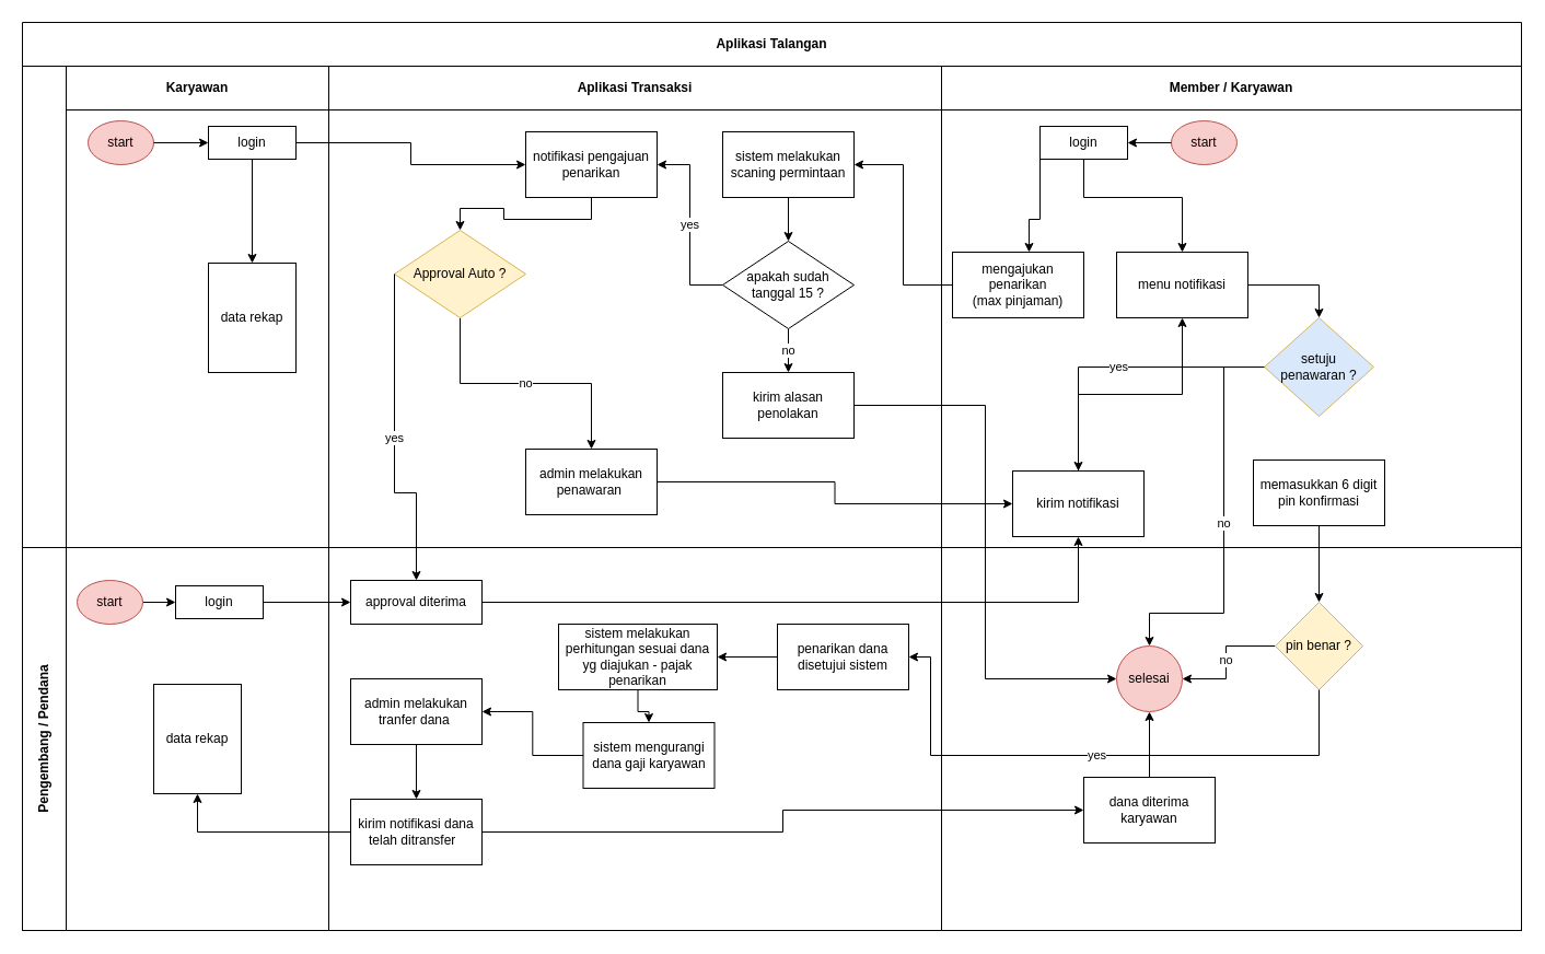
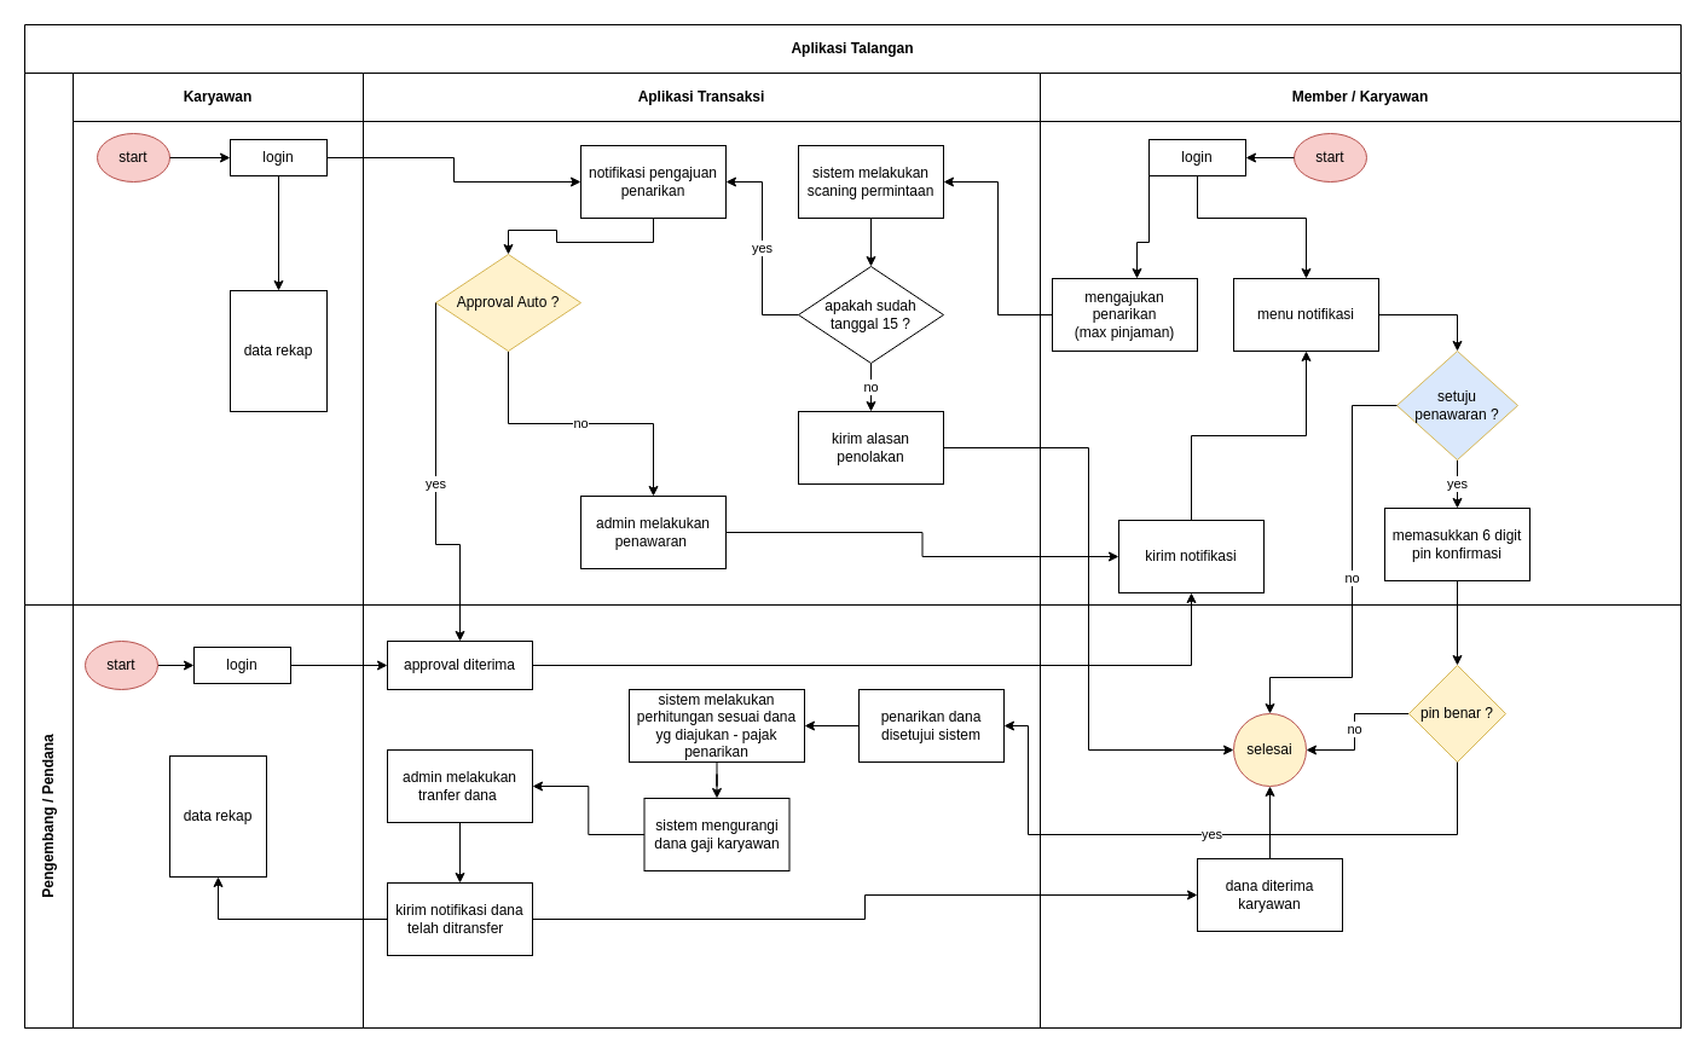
  <mxCell id="0" />
  <mxCell id="1" parent="0" />
  <mxCell id="2" value="Aplikasi Talangan" style="shape=table;childLayout=tableLayout;rowLines=0;columnLines=0;startSize=40;html=1;whiteSpace=wrap;collapsible=0;recursiveResize=0;expand=0;fontStyle=1" parent="1" vertex="1"><mxGeometry x="20" y="20" width="1370" height="830" as="geometry" /></mxCell>
  <mxCell id="3" value="" style="swimlane;horizontal=0;points=[[0,0.5],[1,0.5]];portConstraint=eastwest;startSize=40;html=1;whiteSpace=wrap;collapsible=0;recursiveResize=0;expand=0;" parent="2" vertex="1"><mxGeometry y="40" width="1370" height="440" as="geometry" /></mxCell>
  <mxCell id="4" value="Karyawan" style="swimlane;connectable=0;startSize=40;html=1;whiteSpace=wrap;collapsible=0;recursiveResize=0;expand=0;" parent="3" vertex="1"><mxGeometry x="40" width="240" height="440" as="geometry" /></mxCell>
  <mxCell id="5" value="start" style="ellipse;whiteSpace=wrap;html=1;fillColor=#f8cecc;strokeColor=#b85450;" parent="4" vertex="1"><mxGeometry x="20" y="50" width="60" height="40" as="geometry" /></mxCell>
  <mxCell id="6" value="login" style="whiteSpace=wrap;html=1;" parent="4" vertex="1"><mxGeometry x="130" y="55" width="80" height="30" as="geometry" /></mxCell>
  <mxCell id="7" value="" style="edgeStyle=orthogonalEdgeStyle;rounded=0;orthogonalLoop=1;jettySize=auto;html=1;" parent="4" source="5" target="6" edge="1"><mxGeometry relative="1" as="geometry" /></mxCell>
  <mxCell id="8" value="data rekap" style="whiteSpace=wrap;html=1;" parent="4" vertex="1"><mxGeometry x="130" y="180" width="80" height="100" as="geometry" /></mxCell>
  <mxCell id="9" value="" style="edgeStyle=orthogonalEdgeStyle;rounded=0;orthogonalLoop=1;jettySize=auto;html=1;" parent="4" source="6" target="8" edge="1"><mxGeometry relative="1" as="geometry" /></mxCell>
  <mxCell id="10" value="Aplikasi Transaksi" style="swimlane;connectable=0;startSize=40;html=1;whiteSpace=wrap;collapsible=0;recursiveResize=0;expand=0;" parent="3" vertex="1"><mxGeometry x="280" width="560" height="440" as="geometry" /></mxCell>
  <mxCell id="11" style="edgeStyle=orthogonalEdgeStyle;rounded=0;orthogonalLoop=1;jettySize=auto;html=1;entryX=0.5;entryY=0;entryDx=0;entryDy=0;" parent="10" source="12" target="19" edge="1"><mxGeometry relative="1" as="geometry"><mxPoint x="240" y="140" as="targetPoint" /></mxGeometry></mxCell>
  <mxCell id="12" value="notifikasi pengajuan penarikan&lt;br&gt;" style="whiteSpace=wrap;html=1;" parent="10" vertex="1"><mxGeometry x="180" y="60" width="120" height="60" as="geometry" /></mxCell>
  <mxCell id="13" style="edgeStyle=orthogonalEdgeStyle;rounded=0;orthogonalLoop=1;jettySize=auto;html=1;entryX=0.5;entryY=0;entryDx=0;entryDy=0;" parent="10" source="14" target="17" edge="1"><mxGeometry relative="1" as="geometry" /></mxCell>
  <mxCell id="14" value="sistem melakukan scaning permintaan" style="whiteSpace=wrap;html=1;" parent="10" vertex="1"><mxGeometry x="360" y="60" width="120" height="60" as="geometry" /></mxCell>
  <mxCell id="15" value="yes" style="edgeStyle=orthogonalEdgeStyle;rounded=0;orthogonalLoop=1;jettySize=auto;html=1;entryX=1;entryY=0.5;entryDx=0;entryDy=0;" parent="10" source="17" target="12" edge="1"><mxGeometry relative="1" as="geometry" /></mxCell>
  <mxCell id="16" value="no" style="edgeStyle=orthogonalEdgeStyle;rounded=0;orthogonalLoop=1;jettySize=auto;html=1;exitX=0.5;exitY=1;exitDx=0;exitDy=0;entryX=0.5;entryY=0;entryDx=0;entryDy=0;" parent="10" source="17" target="21" edge="1"><mxGeometry relative="1" as="geometry" /></mxCell>
  <mxCell id="17" value="apakah sudah tanggal 15 ?" style="rhombus;whiteSpace=wrap;html=1;" parent="10" vertex="1"><mxGeometry x="360" y="160" width="120" height="80" as="geometry" /></mxCell>
  <mxCell id="18" value="no" style="edgeStyle=orthogonalEdgeStyle;rounded=0;orthogonalLoop=1;jettySize=auto;html=1;entryX=0.5;entryY=0;entryDx=0;entryDy=0;" edge="1" parent="10" source="19" target="20"><mxGeometry relative="1" as="geometry" /></mxCell>
  <mxCell id="19" value="Approval Auto ?" style="rhombus;whiteSpace=wrap;html=1;fillColor=#fff2cc;strokeColor=#d6b656;" parent="10" vertex="1"><mxGeometry x="60" y="150" width="120" height="80" as="geometry" /></mxCell>
  <mxCell id="20" value="admin melakukan penawaran&amp;nbsp;" style="whiteSpace=wrap;html=1;" parent="10" vertex="1"><mxGeometry x="180" y="350" width="120" height="60" as="geometry" /></mxCell>
  <mxCell id="21" value="kirim alasan penolakan" style="whiteSpace=wrap;html=1;" parent="10" vertex="1"><mxGeometry x="360" y="280" width="120" height="60" as="geometry" /></mxCell>
  <mxCell id="22" style="edgeStyle=orthogonalEdgeStyle;rounded=0;orthogonalLoop=1;jettySize=auto;html=1;exitX=0.5;exitY=1;exitDx=0;exitDy=0;" parent="10" edge="1"><mxGeometry relative="1" as="geometry"><mxPoint x="70" y="290" as="sourcePoint" /><mxPoint x="70" y="290" as="targetPoint" /></mxGeometry></mxCell>
  <mxCell id="23" value="Member / Karyawan" style="swimlane;connectable=0;startSize=40;html=1;whiteSpace=wrap;collapsible=0;recursiveResize=0;expand=0;" parent="3" vertex="1"><mxGeometry x="840" width="530" height="440" as="geometry" /></mxCell>
  <mxCell id="24" value="start" style="ellipse;whiteSpace=wrap;html=1;fillColor=#f8cecc;strokeColor=#b85450;" parent="23" vertex="1"><mxGeometry x="210" y="50" width="60" height="40" as="geometry" /></mxCell>
  <mxCell id="25" style="edgeStyle=orthogonalEdgeStyle;rounded=0;orthogonalLoop=1;jettySize=auto;html=1;entryX=0.5;entryY=0;entryDx=0;entryDy=0;" parent="23" source="26" target="31" edge="1"><mxGeometry relative="1" as="geometry"><Array as="points"><mxPoint x="130" y="120" /><mxPoint x="220" y="120" /></Array></mxGeometry></mxCell>
  <mxCell id="26" value="login" style="whiteSpace=wrap;html=1;" parent="23" vertex="1"><mxGeometry x="90" y="55" width="80" height="30" as="geometry" /></mxCell>
  <mxCell id="27" value="" style="edgeStyle=orthogonalEdgeStyle;rounded=0;orthogonalLoop=1;jettySize=auto;html=1;" parent="23" source="24" target="26" edge="1"><mxGeometry relative="1" as="geometry" /></mxCell>
  <mxCell id="28" style="edgeStyle=orthogonalEdgeStyle;rounded=0;orthogonalLoop=1;jettySize=auto;html=1;entryX=0.5;entryY=1;entryDx=0;entryDy=0;" parent="23" source="29" target="31" edge="1"><mxGeometry relative="1" as="geometry" /></mxCell>
  <mxCell id="29" value="kirim notifikasi" style="whiteSpace=wrap;html=1;" parent="23" vertex="1"><mxGeometry x="65" y="370" width="120" height="60" as="geometry" /></mxCell>
  <mxCell id="30" style="edgeStyle=orthogonalEdgeStyle;rounded=0;orthogonalLoop=1;jettySize=auto;html=1;entryX=0.5;entryY=0;entryDx=0;entryDy=0;" parent="23" source="31" target="33" edge="1"><mxGeometry relative="1" as="geometry" /></mxCell>
  <mxCell id="31" value="menu notifikasi" style="whiteSpace=wrap;html=1;" parent="23" vertex="1"><mxGeometry x="160" y="170" width="120" height="60" as="geometry" /></mxCell>
- <mxCell id="32" value="yes" style="edgeStyle=orthogonalEdgeStyle;rounded=0;orthogonalLoop=1;jettySize=auto;html=1;" parent="23" source="33" target="29" edge="1"><mxGeometry relative="1" as="geometry" /></mxCell>
+ <mxCell id="32" value="yes" style="edgeStyle=orthogonalEdgeStyle;rounded=0;orthogonalLoop=1;jettySize=auto;html=1;entryX=0.5;entryY=0;entryDx=0;entryDy=0;" parent="23" source="33" target="34" edge="1"><mxGeometry relative="1" as="geometry" /></mxCell>
  <mxCell id="33" value="setuju &lt;br&gt;penawaran ?" style="rhombus;whiteSpace=wrap;html=1;fillColor=#dae8fc;strokeColor=#d6b656;" parent="23" vertex="1"><mxGeometry x="295" y="230" width="100" height="90" as="geometry" /></mxCell>
  <mxCell id="34" value="memasukkan 6 digit pin konfirmasi" style="whiteSpace=wrap;html=1;" parent="23" vertex="1"><mxGeometry x="285" y="360" width="120" height="60" as="geometry" /></mxCell>
  <mxCell id="35" value="mengajukan penarikan&lt;br&gt;(max pinjaman)" style="whiteSpace=wrap;html=1;" parent="23" vertex="1"><mxGeometry x="10" y="170" width="120" height="60" as="geometry" /></mxCell>
  <mxCell id="36" value="" style="edgeStyle=orthogonalEdgeStyle;rounded=0;orthogonalLoop=1;jettySize=auto;html=1;exitX=0;exitY=0.5;exitDx=0;exitDy=0;" parent="23" source="26" target="35" edge="1"><mxGeometry relative="1" as="geometry"><Array as="points"><mxPoint x="80" y="140" /></Array></mxGeometry></mxCell>
  <mxCell id="37" value="" style="edgeStyle=orthogonalEdgeStyle;rounded=0;orthogonalLoop=1;jettySize=auto;html=1;" parent="3" source="6" target="12" edge="1"><mxGeometry relative="1" as="geometry" /></mxCell>
  <mxCell id="38" value="" style="edgeStyle=orthogonalEdgeStyle;rounded=0;orthogonalLoop=1;jettySize=auto;html=1;" parent="3" source="20" target="29" edge="1"><mxGeometry relative="1" as="geometry" /></mxCell>
  <mxCell id="39" style="edgeStyle=orthogonalEdgeStyle;rounded=0;orthogonalLoop=1;jettySize=auto;html=1;entryX=1;entryY=0.5;entryDx=0;entryDy=0;" parent="3" source="35" target="14" edge="1"><mxGeometry relative="1" as="geometry" /></mxCell>
  <mxCell id="40" value="Pengembang / Pendana" style="swimlane;horizontal=0;points=[[0,0.5],[1,0.5]];portConstraint=eastwest;startSize=40;html=1;whiteSpace=wrap;collapsible=0;recursiveResize=0;expand=0;" parent="2" vertex="1"><mxGeometry y="480" width="1370" height="350" as="geometry" /></mxCell>
  <mxCell id="41" value="" style="swimlane;connectable=0;startSize=0;html=1;whiteSpace=wrap;collapsible=0;recursiveResize=0;expand=0;" parent="40" vertex="1"><mxGeometry x="40" width="240" height="350" as="geometry" /></mxCell>
  <mxCell id="42" style="edgeStyle=orthogonalEdgeStyle;rounded=0;orthogonalLoop=1;jettySize=auto;html=1;entryX=0;entryY=0.5;entryDx=0;entryDy=0;" parent="41" source="43" target="44" edge="1"><mxGeometry relative="1" as="geometry" /></mxCell>
  <mxCell id="43" value="start" style="ellipse;whiteSpace=wrap;html=1;fillColor=#f8cecc;strokeColor=#b85450;" parent="41" vertex="1"><mxGeometry x="10" y="30" width="60" height="40" as="geometry" /></mxCell>
  <mxCell id="44" value="login" style="whiteSpace=wrap;html=1;" parent="41" vertex="1"><mxGeometry x="100" y="35" width="80" height="30" as="geometry" /></mxCell>
  <mxCell id="45" value="data rekap" style="whiteSpace=wrap;html=1;" parent="41" vertex="1"><mxGeometry x="80" y="125" width="80" height="100" as="geometry" /></mxCell>
  <mxCell id="46" value="" style="swimlane;connectable=0;startSize=0;html=1;whiteSpace=wrap;collapsible=0;recursiveResize=0;expand=0;" parent="40" vertex="1"><mxGeometry x="280" width="560" height="350" as="geometry" /></mxCell>
  <mxCell id="47" value="approval diterima" style="whiteSpace=wrap;html=1;" parent="46" vertex="1"><mxGeometry x="20" y="30" width="120" height="40" as="geometry" /></mxCell>
  <mxCell id="48" style="edgeStyle=orthogonalEdgeStyle;rounded=0;orthogonalLoop=1;jettySize=auto;html=1;entryX=0.5;entryY=0;entryDx=0;entryDy=0;" edge="1" parent="46" source="49" target="55"><mxGeometry relative="1" as="geometry" /></mxCell>
- <mxCell id="49" value="sistem melakukan perhitungan sesuai dana yg diajukan - pajak penarikan" style="whiteSpace=wrap;html=1;" parent="46" vertex="1"><mxGeometry x="210" y="70" width="145" height="60" as="geometry" /></mxCell>
+ <mxCell id="49" value="sistem melakukan perhitungan sesuai dana yg diajukan - pajak penarikan" style="whiteSpace=wrap;html=1;" parent="46" vertex="1"><mxGeometry x="220" y="70" width="145" height="60" as="geometry" /></mxCell>
  <mxCell id="50" style="edgeStyle=orthogonalEdgeStyle;rounded=0;orthogonalLoop=1;jettySize=auto;html=1;entryX=1;entryY=0.5;entryDx=0;entryDy=0;" edge="1" parent="46" source="51" target="49"><mxGeometry relative="1" as="geometry" /></mxCell>
  <mxCell id="51" value="penarikan dana disetujui sistem" style="whiteSpace=wrap;html=1;" parent="46" vertex="1"><mxGeometry x="410" y="70" width="120" height="60" as="geometry" /></mxCell>
  <mxCell id="52" value="kirim notifikasi dana telah ditransfer&amp;nbsp;&amp;nbsp;" style="whiteSpace=wrap;html=1;" parent="46" vertex="1"><mxGeometry x="20" y="230" width="120" height="60" as="geometry" /></mxCell>
  <mxCell id="53" value="admin melakukan tranfer dana&amp;nbsp;" style="whiteSpace=wrap;html=1;" parent="46" vertex="1"><mxGeometry x="20" y="120" width="120" height="60" as="geometry" /></mxCell>
  <mxCell id="54" value="" style="edgeStyle=orthogonalEdgeStyle;rounded=0;orthogonalLoop=1;jettySize=auto;html=1;" parent="46" source="53" target="52" edge="1"><mxGeometry relative="1" as="geometry" /></mxCell>
  <mxCell id="55" value="sistem mengurangi dana gaji karyawan" style="whiteSpace=wrap;html=1;" parent="46" vertex="1"><mxGeometry x="232.5" y="160" width="120" height="60" as="geometry" /></mxCell>
  <mxCell id="56" value="" style="edgeStyle=orthogonalEdgeStyle;rounded=0;orthogonalLoop=1;jettySize=auto;html=1;" parent="46" source="55" target="53" edge="1"><mxGeometry relative="1" as="geometry" /></mxCell>
  <mxCell id="57" value="" style="swimlane;connectable=0;startSize=0;html=1;whiteSpace=wrap;collapsible=0;recursiveResize=0;expand=0;" parent="40" vertex="1"><mxGeometry x="840" width="530" height="350" as="geometry" /></mxCell>
- <mxCell id="58" value="selesai" style="ellipse;whiteSpace=wrap;html=1;fillColor=#f8cecc;strokeColor=#b85450;" parent="57" vertex="1"><mxGeometry x="160" y="90" width="60" height="60" as="geometry" /></mxCell>
+ <mxCell id="58" value="selesai" style="ellipse;whiteSpace=wrap;html=1;fillColor=#fff2cc;strokeColor=#b85450;" parent="57" vertex="1"><mxGeometry x="160" y="90" width="60" height="60" as="geometry" /></mxCell>
  <mxCell id="59" value="no" style="edgeStyle=orthogonalEdgeStyle;rounded=0;orthogonalLoop=1;jettySize=auto;html=1;entryX=1;entryY=0.5;entryDx=0;entryDy=0;" parent="57" source="60" target="58" edge="1"><mxGeometry relative="1" as="geometry"><Array as="points"><mxPoint x="260" y="90" /><mxPoint x="260" y="120" /></Array></mxGeometry></mxCell>
  <mxCell id="60" value="pin benar ?" style="rhombus;whiteSpace=wrap;html=1;fillColor=#fff2cc;strokeColor=#d6b656;" parent="57" vertex="1"><mxGeometry x="305" y="50" width="80" height="80" as="geometry" /></mxCell>
  <mxCell id="61" value="dana diterima karyawan" style="whiteSpace=wrap;html=1;" parent="57" vertex="1"><mxGeometry x="130" y="210" width="120" height="60" as="geometry" /></mxCell>
  <mxCell id="62" value="" style="edgeStyle=orthogonalEdgeStyle;rounded=0;orthogonalLoop=1;jettySize=auto;html=1;entryX=0.5;entryY=1;entryDx=0;entryDy=0;" parent="57" source="61" target="58" edge="1"><mxGeometry relative="1" as="geometry"><mxPoint x="330.0" y="240" as="targetPoint" /></mxGeometry></mxCell>
  <mxCell id="63" style="edgeStyle=orthogonalEdgeStyle;rounded=0;orthogonalLoop=1;jettySize=auto;html=1;entryX=0;entryY=0.5;entryDx=0;entryDy=0;" parent="40" source="44" target="47" edge="1"><mxGeometry relative="1" as="geometry" /></mxCell>
  <mxCell id="64" value="yes" style="edgeStyle=orthogonalEdgeStyle;rounded=0;orthogonalLoop=1;jettySize=auto;html=1;entryX=1;entryY=0.5;entryDx=0;entryDy=0;" parent="40" source="60" target="51" edge="1"><mxGeometry relative="1" as="geometry"><Array as="points"><mxPoint x="1185" y="190" /><mxPoint x="830" y="190" /><mxPoint x="830" y="100" /></Array></mxGeometry></mxCell>
  <mxCell id="65" value="" style="edgeStyle=orthogonalEdgeStyle;rounded=0;orthogonalLoop=1;jettySize=auto;html=1;" parent="40" source="52" target="61" edge="1"><mxGeometry relative="1" as="geometry" /></mxCell>
  <mxCell id="66" value="" style="edgeStyle=orthogonalEdgeStyle;rounded=0;orthogonalLoop=1;jettySize=auto;html=1;" parent="40" source="52" target="45" edge="1"><mxGeometry relative="1" as="geometry" /></mxCell>
  <mxCell id="67" style="edgeStyle=orthogonalEdgeStyle;rounded=0;orthogonalLoop=1;jettySize=auto;html=1;entryX=0;entryY=0.5;entryDx=0;entryDy=0;" parent="2" source="21" target="58" edge="1"><mxGeometry relative="1" as="geometry" /></mxCell>
  <mxCell id="68" value="no" style="edgeStyle=orthogonalEdgeStyle;rounded=0;orthogonalLoop=1;jettySize=auto;html=1;entryX=0.5;entryY=0;entryDx=0;entryDy=0;" parent="2" source="33" target="58" edge="1"><mxGeometry relative="1" as="geometry"><Array as="points"><mxPoint x="1098" y="315" /><mxPoint x="1098" y="540" /><mxPoint x="1030" y="540" /></Array></mxGeometry></mxCell>
  <mxCell id="69" value="" style="edgeStyle=orthogonalEdgeStyle;rounded=0;orthogonalLoop=1;jettySize=auto;html=1;" parent="2" source="34" target="60" edge="1"><mxGeometry relative="1" as="geometry" /></mxCell>
  <mxCell id="70" value="yes" style="edgeStyle=orthogonalEdgeStyle;rounded=0;orthogonalLoop=1;jettySize=auto;html=1;entryX=0.5;entryY=0;entryDx=0;entryDy=0;" edge="1" parent="2" source="19" target="47"><mxGeometry relative="1" as="geometry"><Array as="points"><mxPoint x="340" y="430" /><mxPoint x="360" y="430" /></Array></mxGeometry></mxCell>
  <mxCell id="71" style="edgeStyle=orthogonalEdgeStyle;rounded=0;orthogonalLoop=1;jettySize=auto;html=1;entryX=0.5;entryY=1;entryDx=0;entryDy=0;" edge="1" parent="2" source="47" target="29"><mxGeometry relative="1" as="geometry" /></mxCell>
